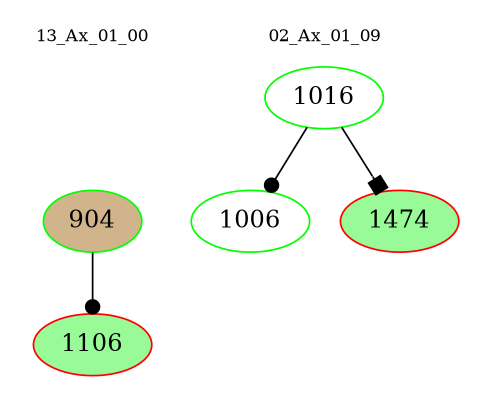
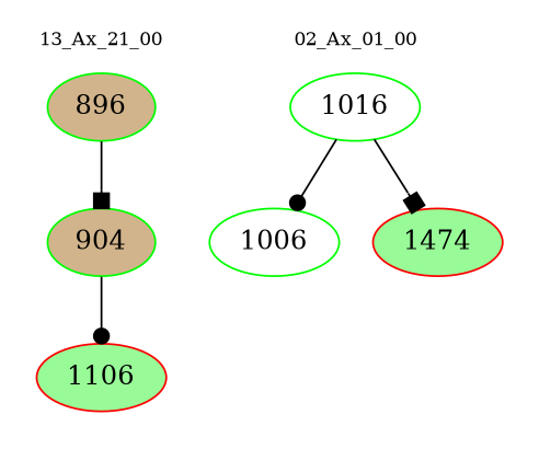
  digraph {
    fontname="DejaVu Serif"
    node [color=green fillcolor=tan fontname="DejaVu Serif" style=filled]
    edge [arrowhead=box color=black fontname="DejaVu Serif"]
+   n1 [label=896]
    n2 [label=904]
    n3 [color=red fillcolor=palegreen label=1106]
    n4 [fillcolor=white label=1016]
    n5 [fillcolor=white label=1006]
    n6 [color=red fillcolor=palegreen label=1474]
    subgraph cluster_1 {
      color=white
      fontsize=10
-     label="13_Ax_01_00"
+     label="13_Ax_21_00"
+     n1
      n2
      n3
    }
    subgraph cluster_2 {
      color=white
      fontsize=10
-     label="02_Ax_01_09"
+     label="02_Ax_01_00"
      n4
      n5
      n6
    }
+   n1 -> n2
    n2 -> n3 [arrowhead=dot]
    n4 -> n5 [arrowhead=dot]
    n4 -> n6
  }
